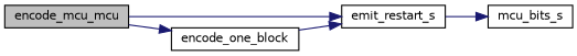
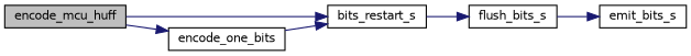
  digraph {
    fontname="DejaVu Sans"
    rankdir=LR
    node [color=black fontname="DejaVu Sans" fontsize=10 shape=record]
    edge [color=midnightblue fontname="DejaVu Sans" fontsize=10 labelfontname=Helvetica labelfontsize=10 style=solid]
-   n1 [fillcolor=grey75 fontcolor=black height=0.2 label=encode_mcu_mcu style=filled width=0.4]
-   n2 [height=0.2 label=emit_restart_s width=0.4]
-   n3 [height=0.2 label=encode_one_block width=0.4]
-   n4 [height=0.2 label=mcu_bits_s width=0.4]
+   n1 [fillcolor=grey75 fontcolor=black height=0.2 label=encode_mcu_huff style=filled width=0.4]
+   n2 [height=0.2 label=bits_restart_s width=0.4]
+   n3 [height=0.2 label=encode_one_bits width=0.4]
+   n4 [height=0.2 label=flush_bits_s width=0.4]
+   n5 [height=0.2 label=emit_bits_s width=0.4]
    n1 -> n2
    n1 -> n3
    n2 -> n4
    n3 -> n2
+   n4 -> n5
  }
